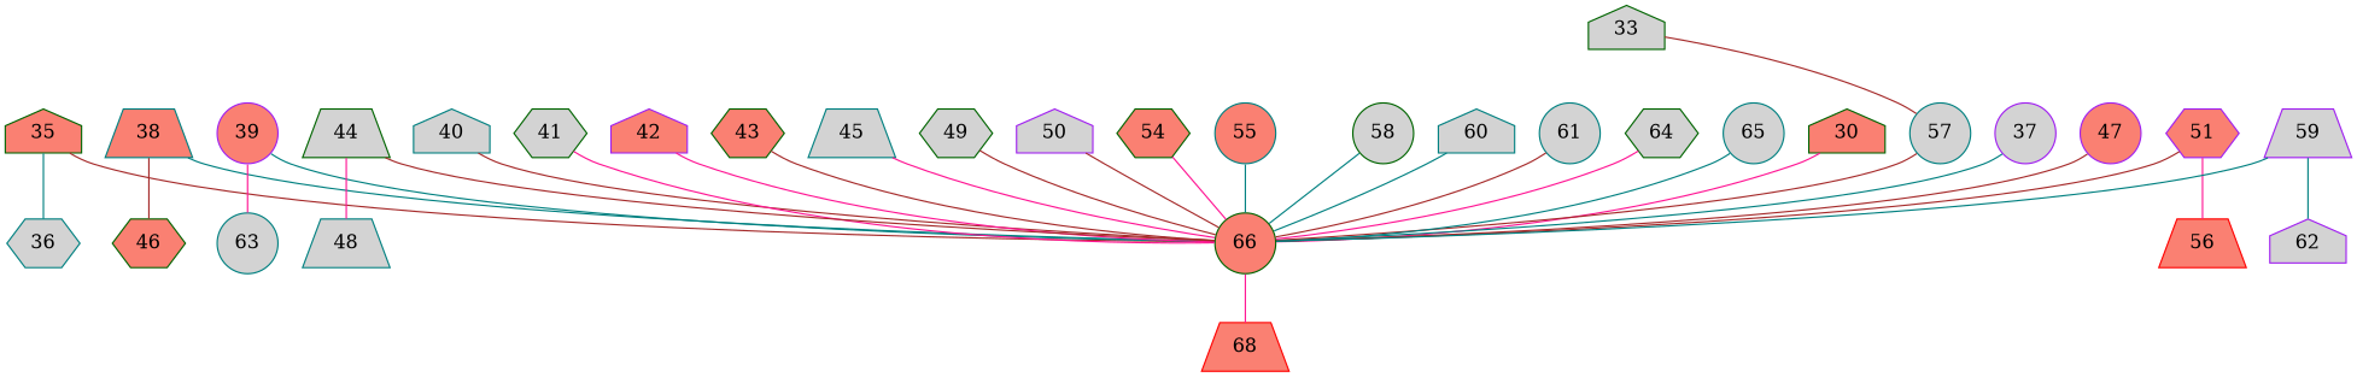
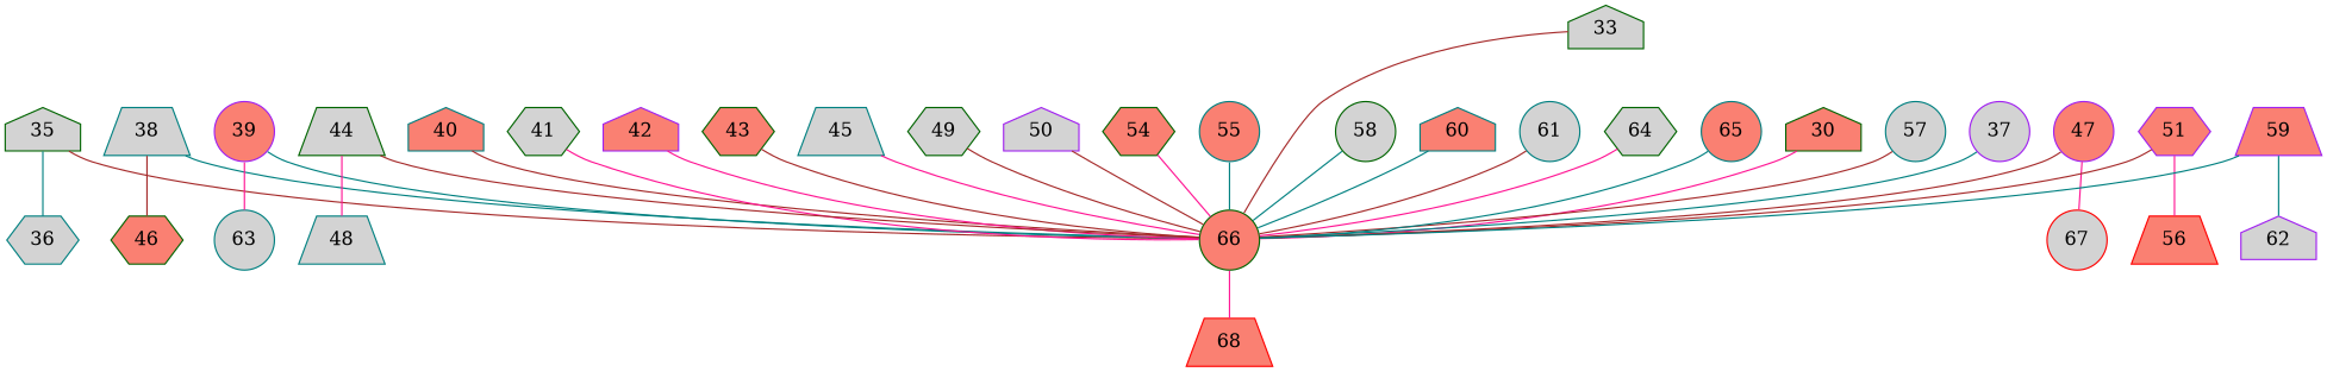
  graph {
    node [color=darkgreen fillcolor=lightgrey shape=circle style=filled]
    edge [color=brown]
    66 [fillcolor=salmon super="+18+21+53+32+34+27"]
    68 [color=red fillcolor=salmon shape=trapezium]
    30 [fillcolor=salmon shape=house]
    33 [shape=house]
-   35 [fillcolor=salmon shape=house]
+   35 [shape=house]
    36 [color=teal shape=hexagon]
    37 [color=purple]
-   38 [color=teal fillcolor=salmon shape=trapezium]
+   38 [color=teal shape=trapezium]
    46 [fillcolor=salmon shape=hexagon]
    39 [color=purple fillcolor=salmon]
    63 [color=teal]
-   40 [color=teal shape=house]
+   40 [color=teal fillcolor=salmon shape=house]
    41 [shape=hexagon]
    42 [color=purple fillcolor=salmon shape=house]
    43 [fillcolor=salmon shape=hexagon]
    44 [shape=trapezium]
    48 [color=teal shape=trapezium]
    45 [color=teal shape=trapezium super="+26"]
    47 [color=purple fillcolor=salmon]
+   67 [color=red]
    49 [shape=hexagon]
    50 [color=purple shape=house super="+23"]
    51 [color=purple fillcolor=salmon shape=hexagon]
    56 [color=red fillcolor=salmon shape=trapezium]
    54 [fillcolor=salmon shape=hexagon]
    55 [color=teal fillcolor=salmon]
    57 [color=teal]
    58
-   59 [color=purple shape=trapezium super="+52"]
+   59 [color=purple fillcolor=salmon shape=trapezium super="+52"]
    62 [color=purple shape=house]
-   60 [color=teal shape=house]
+   60 [color=teal fillcolor=salmon shape=house]
    61 [color=teal]
    64 [shape=hexagon]
-   65 [color=teal super="+16+22"]
+   65 [color=teal fillcolor=salmon super="+16+22"]
    66 -- 68 [color=deeppink]
    30 -- 66 [color=deeppink]
-   33 -- 57
+   33 -- 66
    35 -- 66
    35 -- 36 [color=teal]
    37 -- 66 [color=teal]
    38 -- 66 [color=teal]
    38 -- 46
    39 -- 66 [color=teal]
    39 -- 63 [color=deeppink]
    40 -- 66
    41 -- 66 [color=deeppink]
    42 -- 66 [color=deeppink]
    43 -- 66
    44 -- 66
    44 -- 48 [color=deeppink]
    45 -- 66 [color=deeppink]
    47 -- 66
+   47 -- 67 [color=deeppink]
    49 -- 66
    50 -- 66
    51 -- 66
    51 -- 56 [color=deeppink]
    54 -- 66 [color=deeppink]
    55 -- 66 [color=teal]
    57 -- 66
    58 -- 66 [color=teal]
    59 -- 66 [color=teal]
    59 -- 62 [color=teal]
    60 -- 66 [color=teal]
    61 -- 66
    64 -- 66 [color=deeppink]
    65 -- 66 [color=teal]
  }
